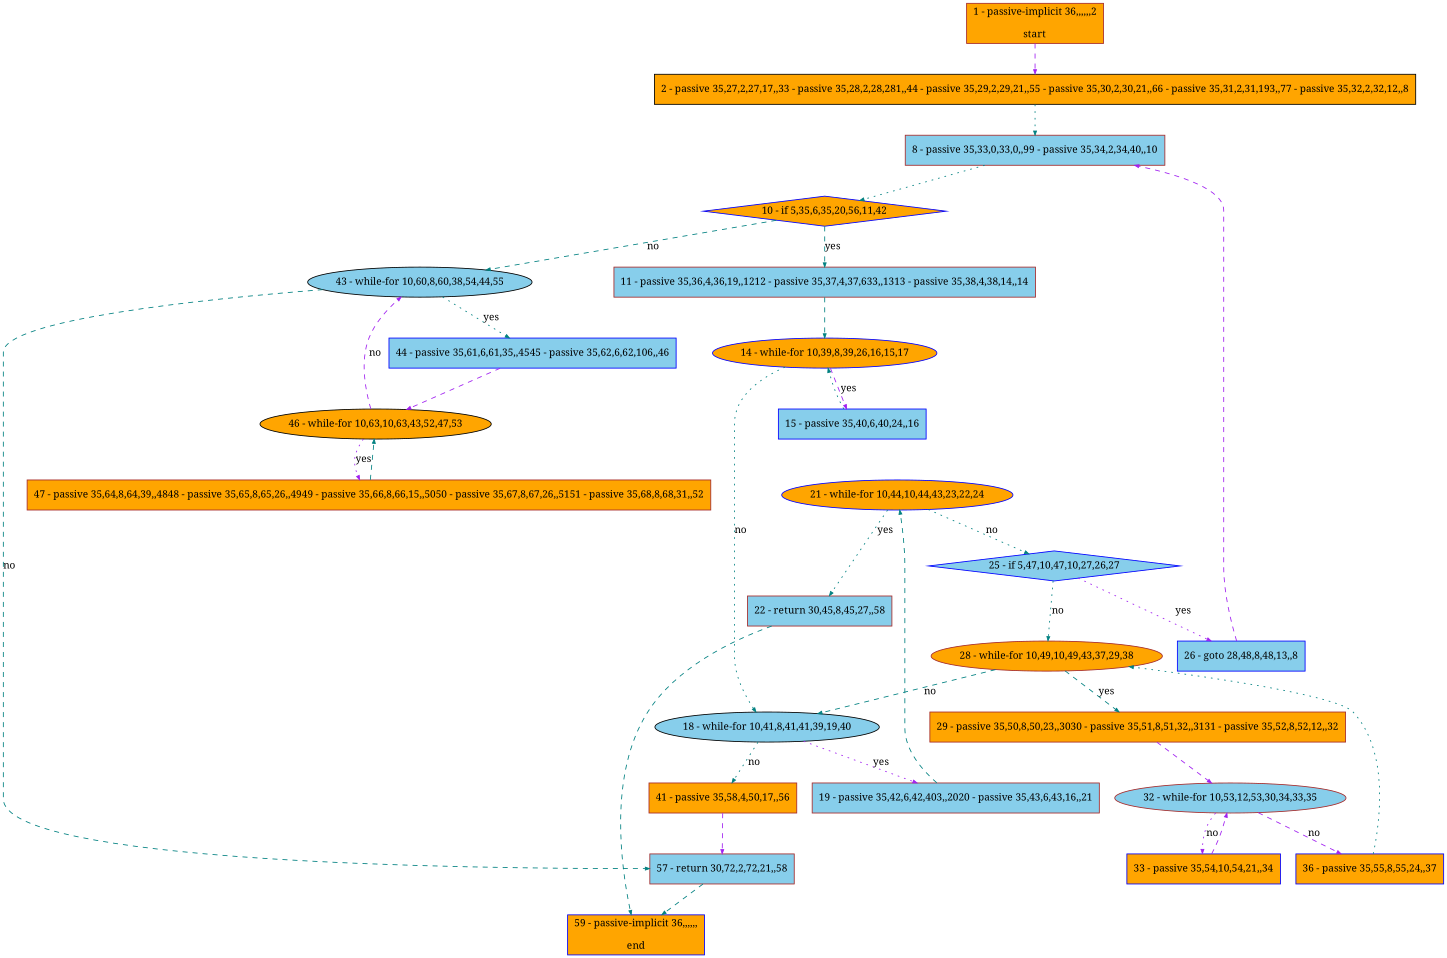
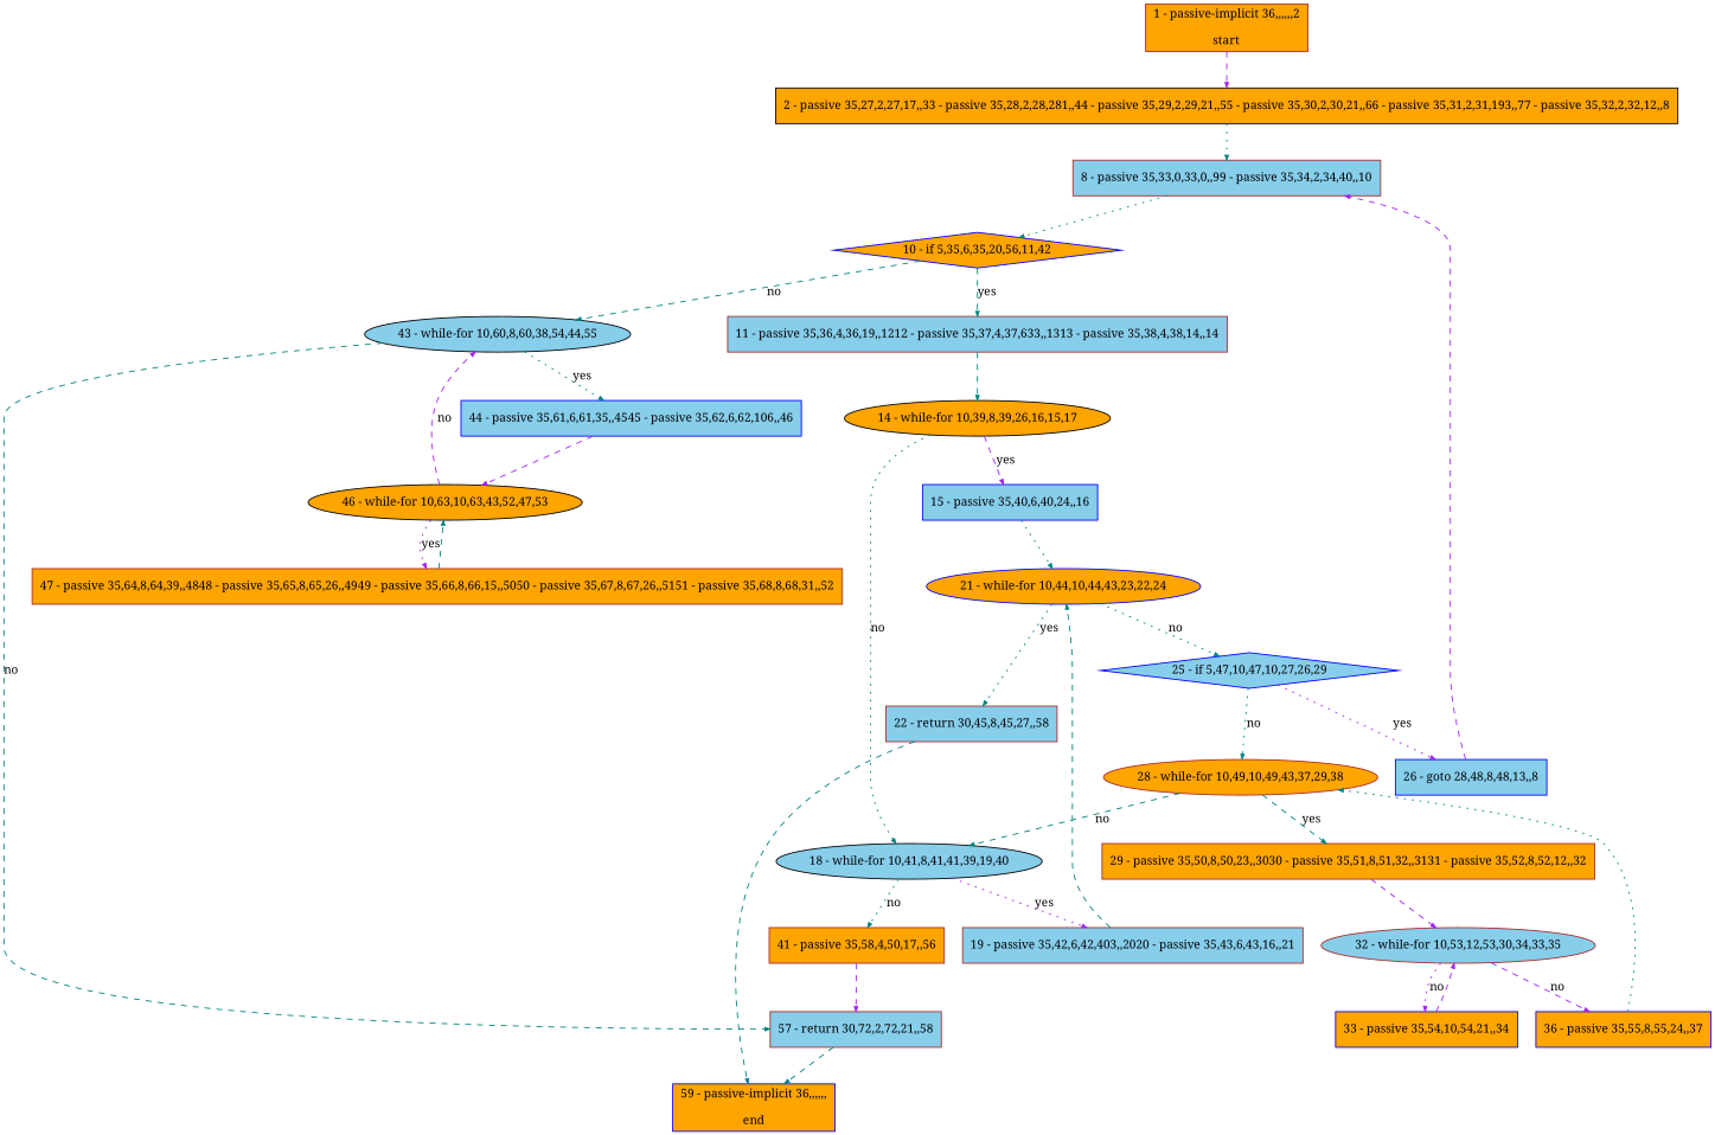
  digraph {
    bgcolor=white
    compound=true
    fillcolor="#FFFFCC"
    fontname="Noto Serif"
    fontsize=12
    pack=true
    packmode=clust
    style="rounded,filled"
    node [color=brown compound=true fillcolor=orange fixedsize=false fontname="Noto Serif" fontsize=12 node_initialized=no shape=box style=filled]
    edge [arrowhead=normal arrowsize=0.5 arrowtail=none color=teal compound=true dir=forward fontcolor=black fontname="Noto Serif" fontsize=12 style=dashed]
    n1 [color=black label="2 - passive 35,27,2,27,17,,33 - passive 35,28,2,28,281,,44 - passive 35,29,2,29,21,,55 - passive 35,30,2,30,21,,66 - passive 35,31,2,31,193,,77 - passive 35,32,2,32,12,,8"]
    n2 [fillcolor=skyblue label="8 - passive 35,33,0,33,0,,99 - passive 35,34,2,34,40,,10"]
    n3 [color=blue label="10 - if 5,35,6,35,20,56,11,42" shape=diamond]
    n4 [label="1 - passive-implicit 36,,,,,,2\n\nstart"]
    n5 [fillcolor=skyblue label="11 - passive 35,36,4,36,19,,1212 - passive 35,37,4,37,633,,1313 - passive 35,38,4,38,14,,14"]
    n6 [color=black fillcolor=skyblue label="43 - while-for 10,60,8,60,38,54,44,55" shape=oval]
-   n7 [color=blue label="14 - while-for 10,39,8,39,26,16,15,17" shape=oval]
+   n7 [color=black label="14 - while-for 10,39,8,39,26,16,15,17" shape=oval]
    n8 [fillcolor=skyblue label="57 - return 30,72,2,72,21,,58"]
    n9 [color=blue fillcolor=skyblue label="44 - passive 35,61,6,61,35,,4545 - passive 35,62,6,62,106,,46"]
    n10 [color=blue fillcolor=skyblue label="15 - passive 35,40,6,40,24,,16"]
    n11 [color=black fillcolor=skyblue label="18 - while-for 10,41,8,41,41,39,19,40" shape=oval]
    n12 [color=blue label="59 - passive-implicit 36,,,,,,\n\nend"]
    n13 [color=black label="46 - while-for 10,63,10,63,43,52,47,53" shape=oval]
    n14 [fillcolor=skyblue label="19 - passive 35,42,6,42,403,,2020 - passive 35,43,6,43,16,,21"]
    n15 [label="41 - passive 35,58,4,50,17,,56"]
    n16 [color=blue label="21 - while-for 10,44,10,44,43,23,22,24" shape=oval]
    n17 [fillcolor=skyblue label="22 - return 30,45,8,45,27,,58"]
-   n18 [color=blue fillcolor=skyblue label="25 - if 5,47,10,47,10,27,26,27" shape=diamond]
+   n18 [color=blue fillcolor=skyblue label="25 - if 5,47,10,47,10,27,26,29" shape=diamond]
    n19 [color=blue fillcolor=skyblue label="26 - goto 28,48,8,48,13,,8"]
    n20 [label="28 - while-for 10,49,10,49,43,37,29,38" shape=oval]
    n21 [label="29 - passive 35,50,8,50,23,,3030 - passive 35,51,8,51,32,,3131 - passive 35,52,8,52,12,,32"]
    n22 [fillcolor=skyblue label="32 - while-for 10,53,12,53,30,34,33,35" shape=oval]
    n23 [color=blue label="33 - passive 35,54,10,54,21,,34"]
    n24 [color=blue label="36 - passive 35,55,8,55,24,,37"]
    n25 [label="47 - passive 35,64,8,64,39,,4848 - passive 35,65,8,65,26,,4949 - passive 35,66,8,66,15,,5050 - passive 35,67,8,67,26,,5151 - passive 35,68,8,68,31,,52"]
    n1 -> n2 [style=dotted]
    n2 -> n3 [style=dotted]
    n3 -> n5 [label=yes]
    n3 -> n6 [label=no]
    n4 -> n1 [color=purple]
    n5 -> n7
    n6 -> n8 [label=no]
    n6 -> n9 [label=yes style=dotted]
    n7 -> n10 [color=purple label=yes]
    n7 -> n11 [label=no style=dotted]
    n8 -> n12
    n9 -> n13 [color=purple]
-   n10 -> n7 [style=dotted]
+   n10 -> n16 [style=dotted]
    n11 -> n14 [color=purple label=yes style=dotted]
    n11 -> n15 [label=no style=dotted]
    n13 -> n6 [color=purple label=no]
    n13 -> n25 [color=purple label=yes style=dotted]
    n14 -> n16
    n15 -> n8 [color=purple]
    n16 -> n17 [label=yes style=dotted]
    n16 -> n18 [label=no style=dotted]
    n17 -> n12
    n18 -> n19 [color=purple label=yes style=dotted]
    n18 -> n20 [label=no style=dotted]
    n19 -> n2 [color=purple]
    n20 -> n11 [label=no]
    n20 -> n21 [label=yes]
    n21 -> n22 [color=purple]
    n22 -> n23 [color=purple label=no style=dotted]
    n22 -> n24 [color=purple label=no]
    n23 -> n22 [color=purple]
    n24 -> n20 [style=dotted]
    n25 -> n13
  }
